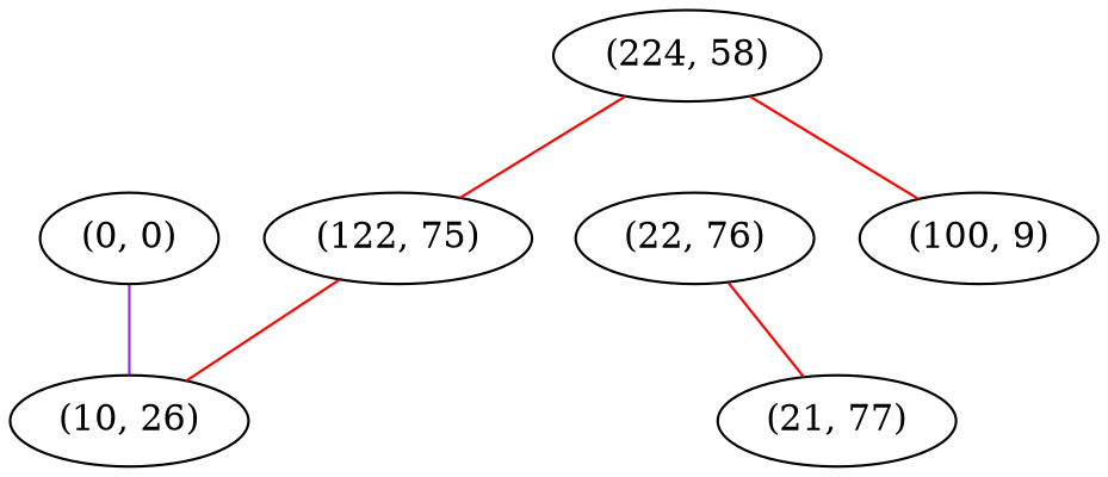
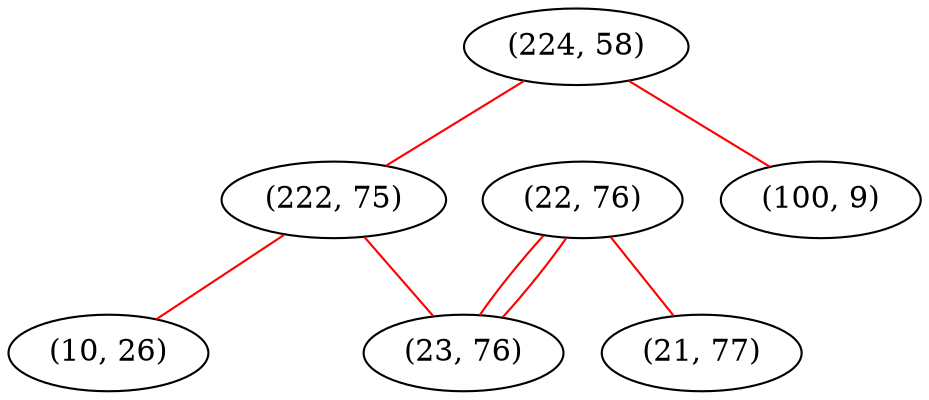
  graph {
    edge [color=red weight=1]
-   "(0, 0)"
    "(10, 26)"
    "(224, 58)"
-   "(222, 75)" [label="(122, 75)"]
+   "(222, 75)"
    n5 [label="(100, 9)"]
+   "(23, 76)"
    "(22, 76)"
    n8 [label="(21, 77)"]
-   "(0, 0)" -- "(10, 26)" [color=purple weight=4]
    "(224, 58)" -- "(222, 75)"
    "(224, 58)" -- n5
    "(222, 75)" -- "(10, 26)"
+   "(222, 75)" -- "(23, 76)"
+   "(22, 76)" -- "(23, 76)"
+   "(22, 76)" -- "(23, 76)"
    "(22, 76)" -- n8
  }
